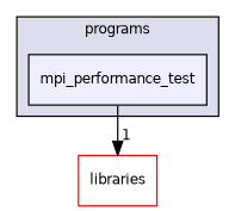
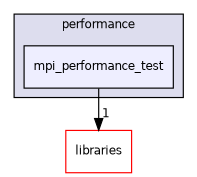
  digraph {
    compound=true
    node [fontname=Helvetica fontsize=10 shape=box style=filled]
    n1 [fillcolor="#eeeeff" label=mpi_performance_test pencolor=black]
    n2 [color=red fillcolor=white label=libraries]
    subgraph cluster_1 {
      bgcolor="#ddddee"
      fontname=Helvetica
      fontsize=10
-     label=programs
+     label=performance
      pencolor=black
      n1
    }
    n1 -> n2 [headlabel=1 labeldistance=1.5 labelfontname=Helvetica labelfontsize=10]
  }
